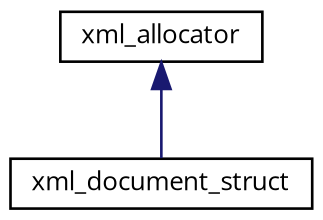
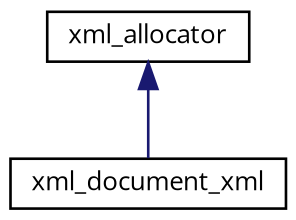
  digraph {
    rankdir=TB
    fontname="Open Sans"
    node [color=black fillcolor=white fontname="Open Sans" fontsize=10 shape=record style=filled]
    n1 [height=0.2 label=xml_allocator width=0.4]
-   n2 [height=0.2 label=xml_document_struct width=0.4]
+   n2 [height=0.2 label=xml_document_xml width=0.4]
    n1 -> n2 [color=midnightblue dir=back fontname="Open Sans" fontsize=10 labelfontname=Helvetica labelfontsize=10 style=solid]
  }
